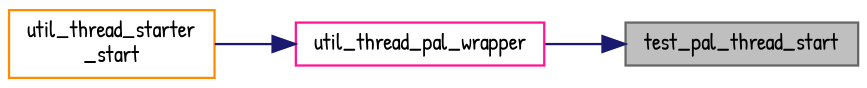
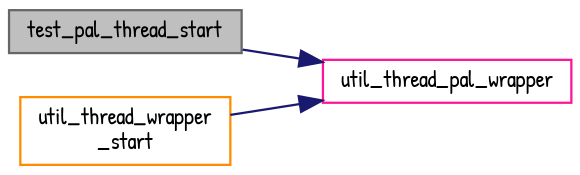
  digraph {
    fontname="Patrick Hand"
    rankdir=RL
    node [fillcolor=white fontname="Patrick Hand" fontsize=10 shape=record style=filled]
    edge [color=midnightblue dir=back fontname="Patrick Hand" fontsize=10 labelfontname=Helvetica labelfontsize=10 style=solid]
    n1 [color=gray40 fillcolor=grey75 fontcolor=black height=0.2 label=test_pal_thread_start width=0.4]
    n2 [color=deeppink height=0.2 label=util_thread_pal_wrapper width=0.4]
-   n3 [color=darkorange height=0.2 label="util_thread_starter\l_start" width=0.4]
-   n1 -> n2
+   n3 [color=darkorange height=0.2 label="util_thread_wrapper\l_start" width=0.4]
+   n2 -> n1
    n2 -> n3
  }
